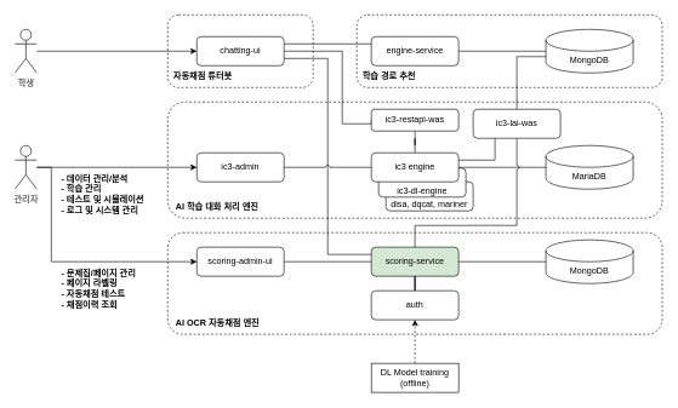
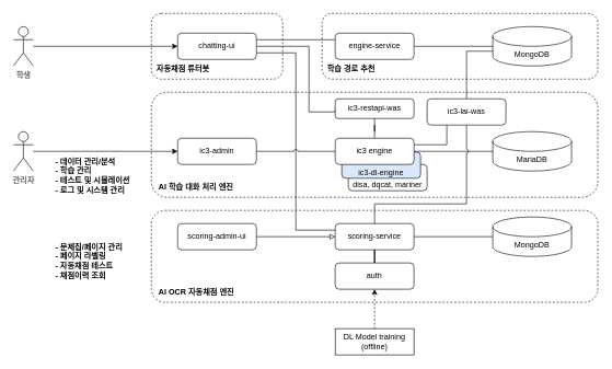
  <mxCell id="0" />
  <mxCell id="1" parent="0" />
  <mxCell id="2" value="&amp;nbsp;AI OCR 자동채점 엔진" style="rounded=1;whiteSpace=wrap;verticalAlign=bottom;fillColor=none;dashed=1;strokeWidth=1;shadow=0;glass=0;sketch=0;align=left;fontStyle=1;html=1;spacing=8;" vertex="1" parent="1"><mxGeometry x="230" y="320" width="680" height="140" as="geometry" /></mxCell>
  <mxCell id="3" value="&amp;nbsp;AI 학습 대화 처리 엔진" style="rounded=1;whiteSpace=wrap;verticalAlign=bottom;fillColor=none;dashed=1;strokeWidth=1;shadow=0;glass=0;sketch=0;align=left;fontStyle=1;html=1;spacing=8;" vertex="1" parent="1"><mxGeometry x="230" y="140" width="680" height="160" as="geometry" /></mxCell>
  <mxCell id="4" value="자동채점 튜터봇" style="rounded=1;whiteSpace=wrap;verticalAlign=bottom;fillColor=none;dashed=1;strokeWidth=1;shadow=0;glass=0;sketch=0;align=left;fontStyle=1;html=1;spacing=8;" vertex="1" parent="1"><mxGeometry x="230" y="20" width="200" height="100" as="geometry" /></mxCell>
  <mxCell id="5" value="학습 경로 추천" style="rounded=1;whiteSpace=wrap;verticalAlign=bottom;fillColor=none;dashed=1;strokeWidth=1;shadow=0;glass=0;sketch=0;align=left;fontStyle=1;html=1;spacing=8;" vertex="1" parent="1"><mxGeometry x="490" y="20" width="420" height="100" as="geometry" /></mxCell>
  <mxCell id="6" value="disa, dqcat, mariner" style="rounded=1;whiteSpace=wrap;html=1;verticalAlign=bottom;" vertex="1" parent="1"><mxGeometry x="530" y="250" width="120" height="40" as="geometry" /></mxCell>
- <mxCell id="7" value="ic3-dl-engine" style="rounded=1;whiteSpace=wrap;html=1;verticalAlign=bottom;" vertex="1" parent="1"><mxGeometry x="520" y="231" width="120" height="40" as="geometry" /></mxCell>
+ <mxCell id="7" value="ic3-dl-engine" style="rounded=1;whiteSpace=wrap;html=1;verticalAlign=bottom;fillColor=#dae8fc;" vertex="1" parent="1"><mxGeometry x="520" y="231" width="120" height="40" as="geometry" /></mxCell>
  <mxCell id="8" style="edgeStyle=orthogonalEdgeStyle;rounded=0;orthogonalLoop=1;jettySize=auto;html=1;entryX=0;entryY=0.25;entryDx=0;entryDy=0;endArrow=none;endFill=0;exitX=1;exitY=0.25;exitDx=0;exitDy=0;" edge="1" parent="1" source="11" target="16"><mxGeometry relative="1" as="geometry" /></mxCell>
  <mxCell id="9" style="edgeStyle=orthogonalEdgeStyle;rounded=0;orthogonalLoop=1;jettySize=auto;html=1;entryX=0;entryY=0.5;entryDx=0;entryDy=0;endArrow=none;endFill=0;" edge="1" parent="1" source="11" target="18"><mxGeometry relative="1" as="geometry"><Array as="points"><mxPoint x="470" y="70" /><mxPoint x="470" y="170" /></Array></mxGeometry></mxCell>
  <mxCell id="10" style="edgeStyle=orthogonalEdgeStyle;rounded=0;orthogonalLoop=1;jettySize=auto;html=1;entryX=0;entryY=0.25;entryDx=0;entryDy=0;endArrow=none;endFill=0;exitX=1;exitY=0.75;exitDx=0;exitDy=0;" edge="1" parent="1" source="11" target="27"><mxGeometry relative="1" as="geometry" /></mxCell>
  <mxCell id="11" value="chatting-ui" style="rounded=1;whiteSpace=wrap;html=1;" vertex="1" parent="1"><mxGeometry x="270" y="50" width="120" height="40" as="geometry" /></mxCell>
  <mxCell id="12" value="ic3-admin" style="rounded=1;whiteSpace=wrap;html=1;" vertex="1" parent="1"><mxGeometry x="270" y="210" width="120" height="40" as="geometry" /></mxCell>
- <mxCell id="13" style="edgeStyle=orthogonalEdgeStyle;rounded=0;orthogonalLoop=1;jettySize=auto;html=1;entryX=0;entryY=0.5;entryDx=0;entryDy=0;endArrow=none;endFill=0;" edge="1" parent="1" source="14" target="27"><mxGeometry relative="1" as="geometry" /></mxCell>
+ <mxCell id="13" style="edgeStyle=orthogonalEdgeStyle;rounded=0;orthogonalLoop=1;jettySize=auto;html=1;entryX=0;entryY=0.5;entryDx=0;entryDy=0;endArrow=block;endFill=0;" edge="1" parent="1" source="14" target="27"><mxGeometry relative="1" as="geometry" /></mxCell>
  <mxCell id="14" value="scoring-admin-ui" style="rounded=1;whiteSpace=wrap;html=1;" vertex="1" parent="1"><mxGeometry x="270" y="340" width="120" height="40" as="geometry" /></mxCell>
  <mxCell id="15" style="edgeStyle=orthogonalEdgeStyle;rounded=0;jumpStyle=arc;orthogonalLoop=1;jettySize=auto;html=1;entryX=0;entryY=0.5;entryDx=0;entryDy=0;entryPerimeter=0;endArrow=none;endFill=0;" edge="1" parent="1" source="16" target="28"><mxGeometry relative="1" as="geometry" /></mxCell>
  <mxCell id="16" value="engine-service" style="rounded=1;whiteSpace=wrap;html=1;" vertex="1" parent="1"><mxGeometry x="510" y="50" width="120" height="40" as="geometry" /></mxCell>
  <mxCell id="17" style="edgeStyle=orthogonalEdgeStyle;rounded=0;orthogonalLoop=1;jettySize=auto;html=1;entryX=0.5;entryY=0;entryDx=0;entryDy=0;endArrow=none;endFill=0;" edge="1" parent="1" source="18" target="22"><mxGeometry relative="1" as="geometry" /></mxCell>
  <mxCell id="18" value="ic3-restapi-was" style="rounded=1;whiteSpace=wrap;html=1;" vertex="1" parent="1"><mxGeometry x="510" y="150" width="120" height="30" as="geometry" /></mxCell>
  <mxCell id="19" style="edgeStyle=orthogonalEdgeStyle;rounded=0;orthogonalLoop=1;jettySize=auto;html=1;entryX=0.25;entryY=1;entryDx=0;entryDy=0;endArrow=none;endFill=0;exitX=1;exitY=0.25;exitDx=0;exitDy=0;" edge="1" parent="1" source="22" target="25"><mxGeometry relative="1" as="geometry" /></mxCell>
  <mxCell id="20" style="edgeStyle=orthogonalEdgeStyle;rounded=0;orthogonalLoop=1;jettySize=auto;html=1;exitX=0;exitY=0.5;exitDx=0;exitDy=0;entryX=1;entryY=0.5;entryDx=0;entryDy=0;endArrow=none;endFill=0;jumpStyle=arc;" edge="1" parent="1" source="22" target="12"><mxGeometry relative="1" as="geometry" /></mxCell>
  <mxCell id="21" style="edgeStyle=orthogonalEdgeStyle;rounded=0;jumpStyle=arc;orthogonalLoop=1;jettySize=auto;html=1;entryX=0;entryY=0.5;entryDx=0;entryDy=0;entryPerimeter=0;endArrow=none;endFill=0;" edge="1" parent="1" source="22" target="30"><mxGeometry relative="1" as="geometry" /></mxCell>
  <mxCell id="22" value="ic3 engine" style="rounded=1;whiteSpace=wrap;html=1;" vertex="1" parent="1"><mxGeometry x="510" y="210" width="120" height="40" as="geometry" /></mxCell>
  <mxCell id="23" style="edgeStyle=orthogonalEdgeStyle;rounded=0;jumpStyle=arc;orthogonalLoop=1;jettySize=auto;html=1;entryX=0.5;entryY=0;entryDx=0;entryDy=0;endArrow=none;endFill=0;exitX=0.5;exitY=1;exitDx=0;exitDy=0;" edge="1" parent="1" source="25" target="27"><mxGeometry relative="1" as="geometry"><Array as="points"><mxPoint x="710" y="310" /><mxPoint x="570" y="310" /></Array></mxGeometry></mxCell>
  <mxCell id="24" style="edgeStyle=orthogonalEdgeStyle;rounded=0;jumpStyle=arc;orthogonalLoop=1;jettySize=auto;html=1;entryX=0;entryY=0;entryDx=0;entryDy=37.5;entryPerimeter=0;endArrow=none;endFill=0;" edge="1" parent="1" source="25" target="28"><mxGeometry relative="1" as="geometry" /></mxCell>
  <mxCell id="25" value="ic3-lai-was" style="rounded=1;whiteSpace=wrap;html=1;" vertex="1" parent="1"><mxGeometry x="650" y="150" width="120" height="40" as="geometry" /></mxCell>
  <mxCell id="26" style="edgeStyle=orthogonalEdgeStyle;rounded=0;jumpStyle=arc;orthogonalLoop=1;jettySize=auto;html=1;entryX=0;entryY=0.5;entryDx=0;entryDy=0;entryPerimeter=0;endArrow=none;endFill=0;" edge="1" parent="1" source="27" target="29"><mxGeometry relative="1" as="geometry" /></mxCell>
- <mxCell id="27" value="scoring-service" style="rounded=1;whiteSpace=wrap;html=1;fillColor=#d5e8d4;" vertex="1" parent="1"><mxGeometry x="510" y="340" width="120" height="40" as="geometry" /></mxCell>
+ <mxCell id="27" value="scoring-service" style="rounded=1;whiteSpace=wrap;html=1;" vertex="1" parent="1"><mxGeometry x="510" y="340" width="120" height="40" as="geometry" /></mxCell>
  <mxCell id="28" value="MongoDB" style="shape=cylinder3;whiteSpace=wrap;html=1;boundedLbl=1;backgroundOutline=1;size=15;" vertex="1" parent="1"><mxGeometry x="750" y="40" width="120" height="60" as="geometry" /></mxCell>
  <mxCell id="29" value="MongoDB" style="shape=cylinder3;whiteSpace=wrap;html=1;boundedLbl=1;backgroundOutline=1;size=15;" vertex="1" parent="1"><mxGeometry x="750" y="330" width="120" height="60" as="geometry" /></mxCell>
  <mxCell id="30" value="MariaDB" style="shape=cylinder3;whiteSpace=wrap;html=1;boundedLbl=1;backgroundOutline=1;size=15;" vertex="1" parent="1"><mxGeometry x="750" y="200" width="120" height="60" as="geometry" /></mxCell>
  <mxCell id="31" style="edgeStyle=orthogonalEdgeStyle;rounded=0;jumpStyle=arc;orthogonalLoop=1;jettySize=auto;html=1;entryX=0.5;entryY=1;entryDx=0;entryDy=0;endArrow=none;endFill=0;" edge="1" parent="1" source="32" target="27"><mxGeometry relative="1" as="geometry" /></mxCell>
  <mxCell id="32" value="auth" style="rounded=1;whiteSpace=wrap;html=1;" vertex="1" parent="1"><mxGeometry x="510" y="400" width="120" height="40" as="geometry" /></mxCell>
  <mxCell id="33" style="edgeStyle=orthogonalEdgeStyle;rounded=0;jumpStyle=arc;orthogonalLoop=1;jettySize=auto;html=1;entryX=0.5;entryY=1;entryDx=0;entryDy=0;endArrow=classic;endFill=1;dashed=1;" edge="1" parent="1" source="34" target="32"><mxGeometry relative="1" as="geometry" /></mxCell>
  <mxCell id="34" value="DL Model training&lt;br&gt;(offline)" style="whiteSpace=wrap;html=1;rounded=0;" vertex="1" parent="1"><mxGeometry x="510" y="500" width="120" height="40" as="geometry" /></mxCell>
  <mxCell id="35" style="edgeStyle=orthogonalEdgeStyle;rounded=0;jumpStyle=arc;orthogonalLoop=1;jettySize=auto;html=1;entryX=0;entryY=0.5;entryDx=0;entryDy=0;fontColor=#666666;endArrow=classic;endFill=1;" edge="1" parent="1" source="36" target="11"><mxGeometry relative="1" as="geometry" /></mxCell>
  <mxCell id="36" value="학생" style="shape=umlActor;verticalLabelPosition=bottom;verticalAlign=top;html=1;outlineConnect=0;rounded=1;shadow=0;glass=0;sketch=0;fontColor=#666666;strokeColor=#000000;strokeWidth=1;fillColor=none;fontStyle=1" vertex="1" parent="1"><mxGeometry x="20" y="40" width="30" height="60" as="geometry" /></mxCell>
  <mxCell id="37" style="edgeStyle=orthogonalEdgeStyle;rounded=0;jumpStyle=arc;orthogonalLoop=1;jettySize=auto;html=1;entryX=0;entryY=0.5;entryDx=0;entryDy=0;fontColor=#666666;endArrow=classic;endFill=1;" edge="1" parent="1" source="39" target="12"><mxGeometry relative="1" as="geometry" /></mxCell>
- <mxCell id="38" style="edgeStyle=orthogonalEdgeStyle;rounded=0;jumpStyle=arc;orthogonalLoop=1;jettySize=auto;html=1;entryX=0;entryY=0.5;entryDx=0;entryDy=0;fontColor=#666666;endArrow=classic;endFill=1;" edge="1" parent="1" source="39" target="14"><mxGeometry relative="1" as="geometry"><Array as="points"><mxPoint x="70" y="230" /><mxPoint x="70" y="360" /></Array></mxGeometry></mxCell>
  <mxCell id="39" value="관리자" style="shape=umlActor;verticalLabelPosition=bottom;verticalAlign=top;html=1;outlineConnect=0;rounded=1;shadow=0;glass=0;sketch=0;fontColor=#666666;strokeColor=#000000;strokeWidth=1;fillColor=none;fontStyle=1" vertex="1" parent="1"><mxGeometry x="20" y="200" width="30" height="60" as="geometry" /></mxCell>
  <mxCell id="40" value="- 데이터 관리/분석&lt;br&gt;- 학습 관리&lt;br&gt;- 테스트 및 시뮬레이션&lt;br&gt;- 로그 및 시스템 관리" style="text;strokeColor=none;fillColor=none;align=left;verticalAlign=top;whiteSpace=wrap;rounded=0;shadow=0;glass=0;sketch=0;fontColor=#000000;fontStyle=1;html=1;spacing=4;" vertex="1" parent="1"><mxGeometry x="80" y="230" width="140" height="80" as="geometry" /></mxCell>
  <mxCell id="41" value="- 문제집/페이지 관리&lt;br&gt;- 페이지 라벨링&lt;br&gt;- 자동채점 테스트&lt;br&gt;- 채점이력 조회" style="text;strokeColor=none;fillColor=none;align=left;verticalAlign=top;whiteSpace=wrap;rounded=0;shadow=0;glass=0;sketch=0;fontColor=#000000;fontStyle=1;html=1;spacing=4;" vertex="1" parent="1"><mxGeometry x="80" y="360" width="140" height="80" as="geometry" /></mxCell>
